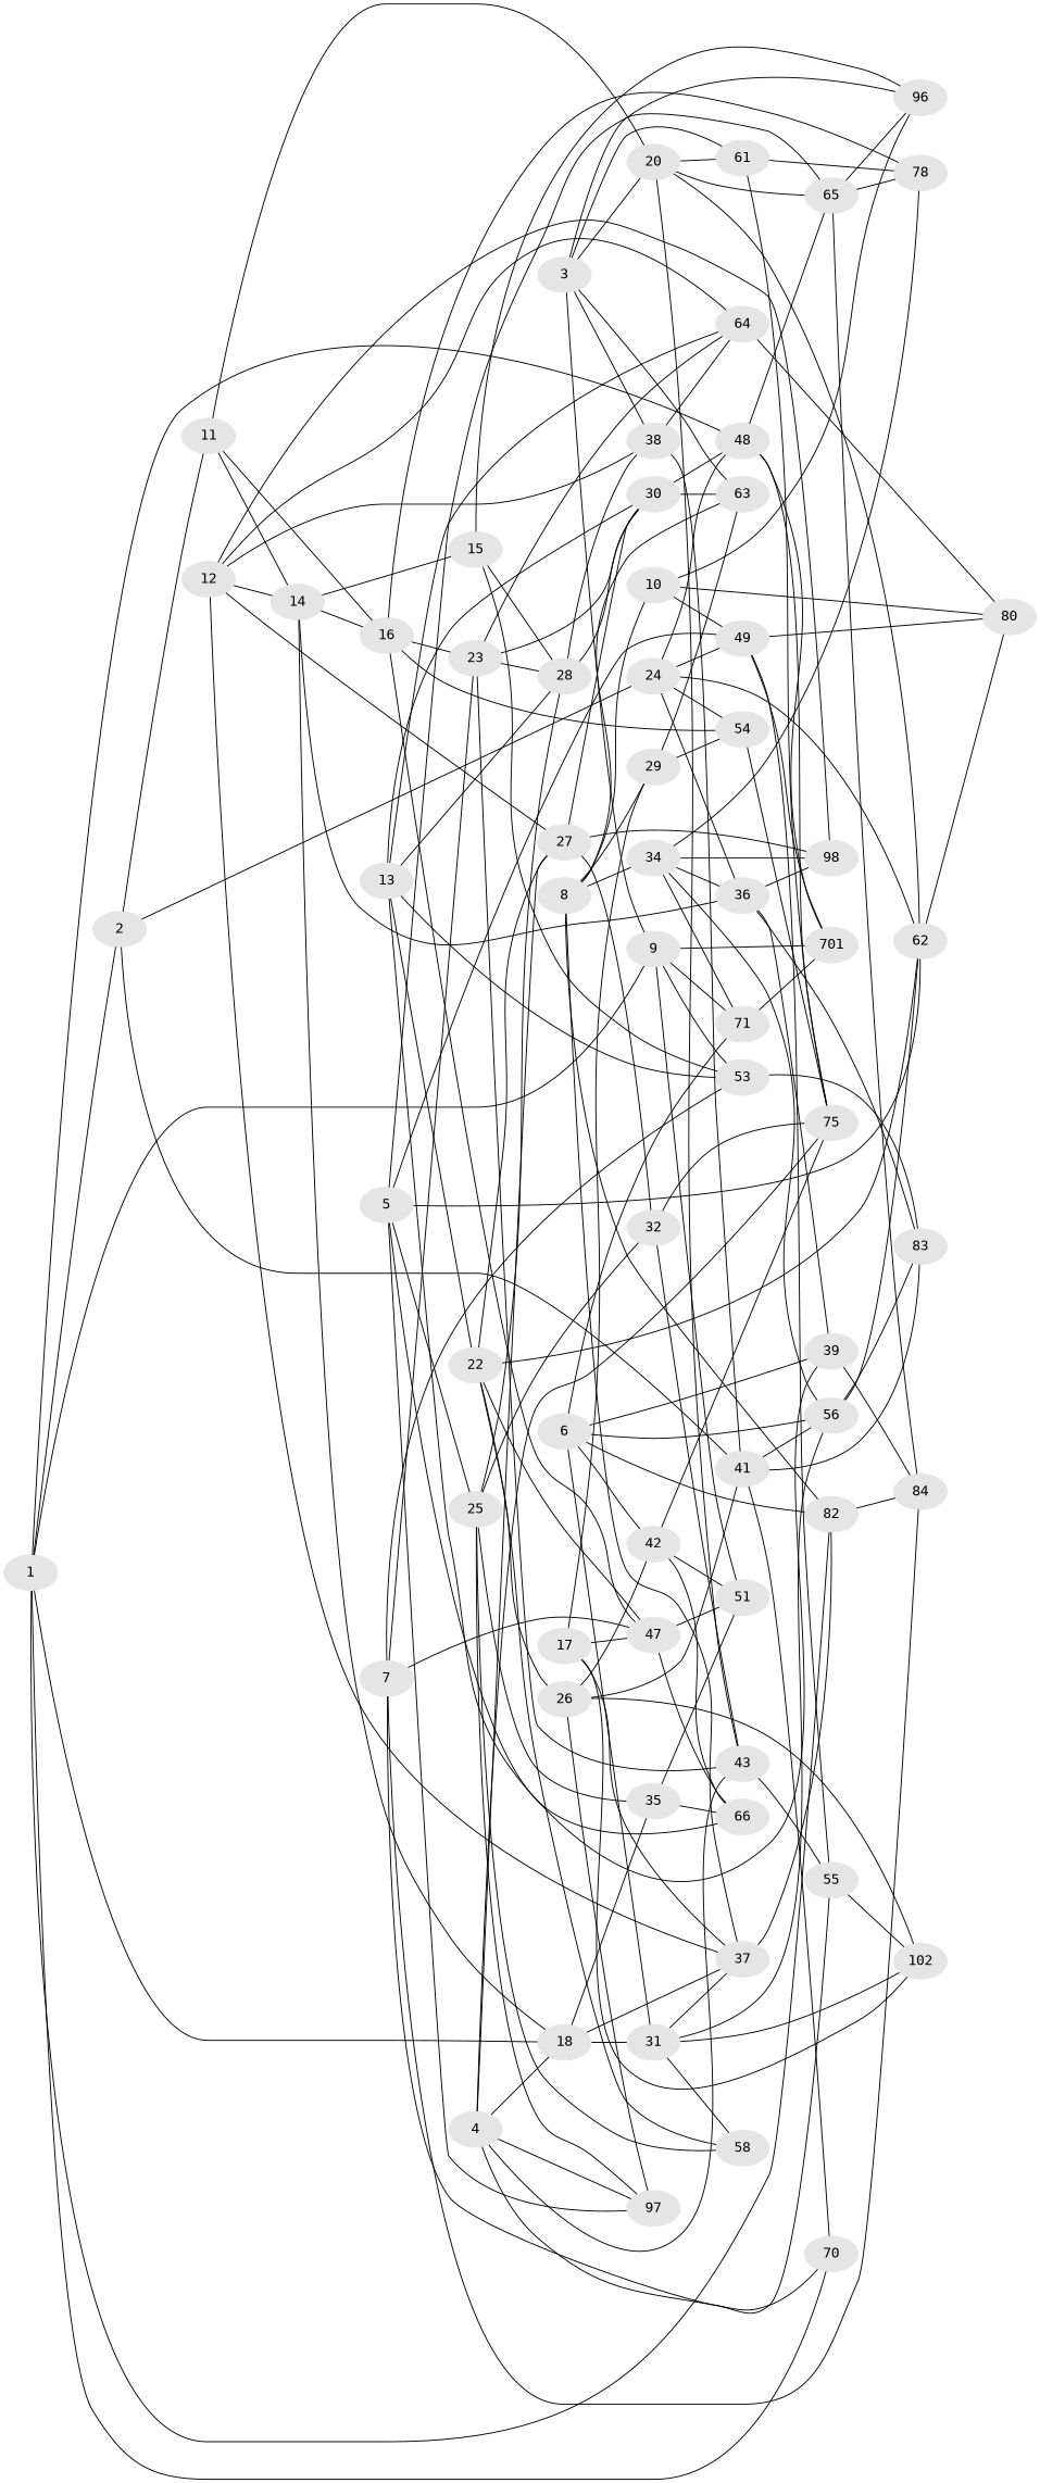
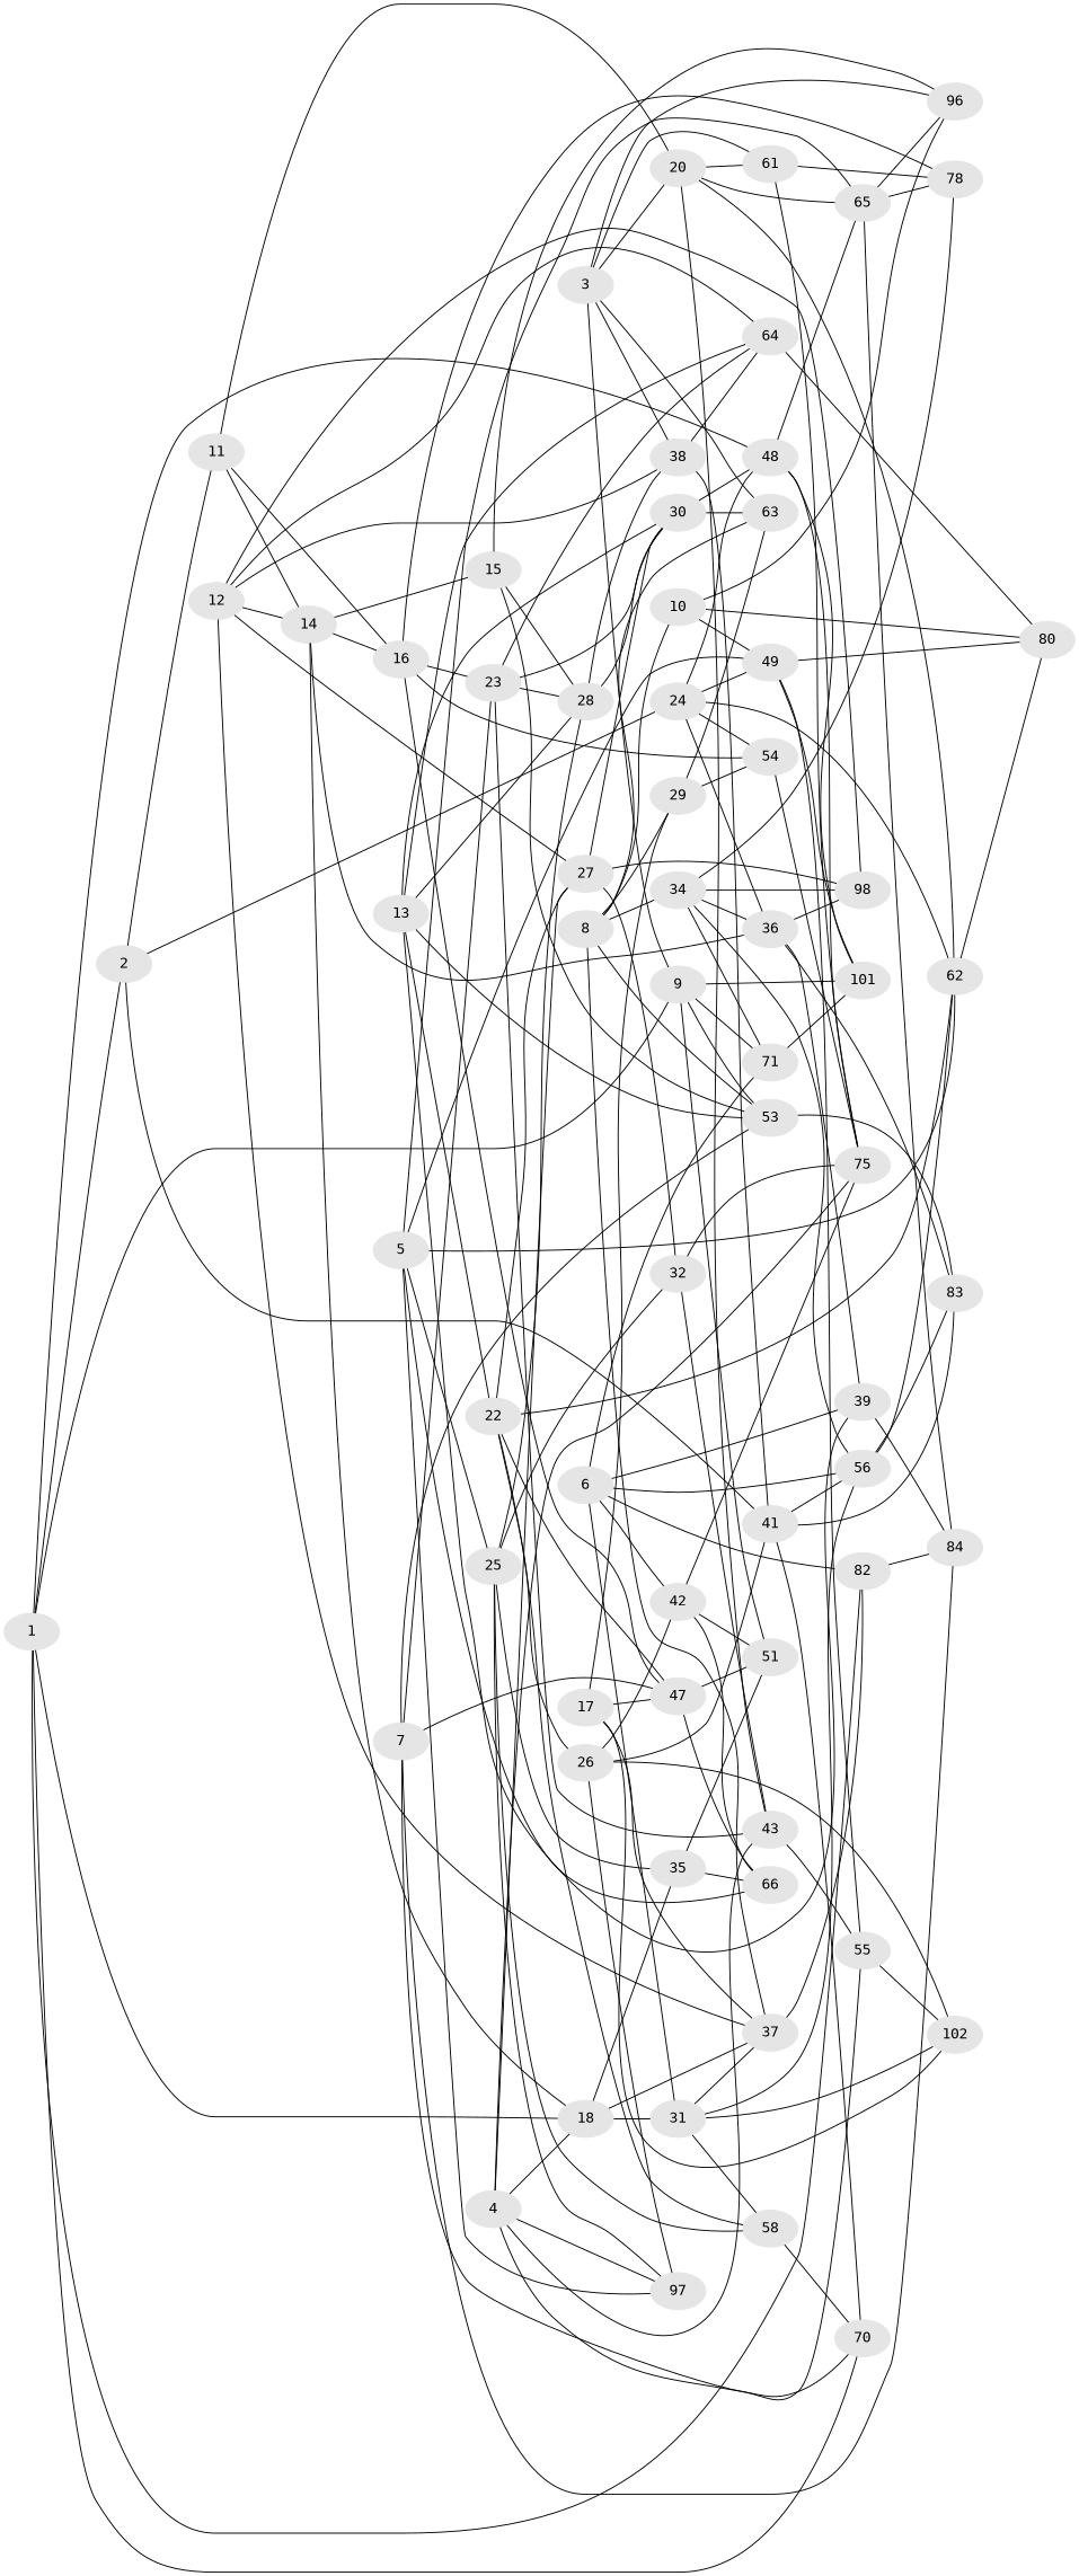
  graph {
    fontname="DejaVu Sans Mono"
    rankdir=LR
    node [color=gray90 fontname="DejaVu Sans Mono" style=filled]
    edge [fontname="DejaVu Sans Mono"]
    1 [super="+33"]
    2
    9 [super="+52"]
    18 [super="+91"]
    48 [super="+86"]
    70
    82
    11
    24 [super="+103"]
    41 [super="+50"]
    71
    53 [super="+100"]
    51
-   101 [label=701]
+   101
    31 [super="+99"]
    37 [super="+40"]
    35
    75 [super="+93"]
    n19 [label=65 super="+89"]
    84
    20 [super="+81"]
    14 [super="+74"]
    16 [super="+19"]
    49 [super="+60"]
    62 [super="+87"]
    36 [super="+72"]
    54
    56 [super="+79"]
    83
    3 [super="+95"]
    61
    63
    96
    38
    43 [super="+85"]
    78
    64 [super="+94"]
    80
    4 [super="+57"]
    27 [super="+45"]
    97
    98
    30 [super="+76"]
    32
    55 [super="+77"]
    5 [super="+92"]
    25 [super="+90"]
    66
    28 [super="+59"]
    58
    6 [super="+21"]
    39
    42 [super="+105"]
    102
    7 [super="+44"]
    23 [super="+46"]
    47 [super="+67"]
    8 [super="+65"]
    10
    29
    34 [super="+88"]
    15
    12 [super="+106"]
    13 [super="+69"]
    22 [super="+104"]
    26 [super="+73"]
    17
    1 -- 2
    1 -- 9
    1 -- 18
    1 -- 48
    1 -- 70
    1 -- 82
    2 -- 11
    2 -- 24
    2 -- 41
    9 -- 71
    9 -- 53
    9 -- 51
    9 -- 101
    18 -- 31
    18 -- 37
    18 -- 35
    48 -- 101
    48 -- 75
    48 -- n19
    82 -- 84
    11 -- 20
    11 -- 14
    11 -- 16
    24 -- 48
    24 -- 49
    24 -- 62
    24 -- 36
    24 -- 54
    41 -- 70
    41 -- 56
    41 -- 83
    71 -- 101
    53 -- 83
    31 -- 37
    31 -- 56
    31 -- 58
    31 -- 102
    37 -- 82
    35 -- 51
    35 -- 66
    n19 -- 84
    n19 -- 96
    n19 -- 78
    20 -- n19
    20 -- 62
    20 -- 61
    20 -- 43
    14 -- 18
    14 -- 16
    14 -- 36
    14 -- 15
    16 -- 54
    16 -- 78
    16 -- 23
    16 -- 47
    49 -- 101
    49 -- 80
    49 -- 55
    62 -- 80
    36 -- 83
    36 -- 98
    36 -- 39
    54 -- 75
    56 -- 62
    56 -- 83
    3 -- 9
    3 -- 20
    3 -- 61
    3 -- 63
    3 -- 96
    3 -- 38
    61 -- 75
    61 -- 78
    38 -- 41
    38 -- 64
    43 -- 55 [weight=2]
    64 -- 80
    4 -- 18
    4 -- 70
    4 -- 75
    4 -- 43
    4 -- 27
    4 -- 97
    27 -- 98
    27 -- 30
    27 -- 32
    30 -- 48
    30 -- 63
    32 -- 75
    32 -- 43
    55 -- 102
    5 -- n19
    5 -- 49
    5 -- 62
    5 -- 97
    5 -- 25
    5 -- 66
    25 -- 35
    25 -- 97
    25 -- 32
    25 -- 28
    25 -- 58
    28 -- 38
    28 -- 30
+   58 -- 70
    6 -- 82
    6 -- 71
    6 -- 31
    6 -- 56
    6 -- 39
    6 -- 42
    39 -- 84
    42 -- 51
    42 -- 75
    42 -- 66
    7 -- 53
    7 -- 84
    7 -- 55 [weight=2]
    7 -- 23
    7 -- 47
    23 -- 43
    23 -- 64
    23 -- 30
    23 -- 28
    47 -- 51
    47 -- 66
-   8 -- 82
+   8 -- 53
    8 -- 37
    8 -- 63
    8 -- 10
    8 -- 29
    8 -- 34
    10 -- 49
    10 -- 96
    10 -- 80
    29 -- 54
    29 -- 63
    34 -- 71
    34 -- 36
    34 -- 56
    34 -- 78
    34 -- 98
    15 -- 53
    15 -- 96
    15 -- 28
    12 -- 37
    12 -- 14
    12 -- 38
    12 -- 64
    12 -- 27
    12 -- 98
    13 -- 53
    13 -- 64
    13 -- 30
    13 -- 28
    13 -- 39
    13 -- 22
    22 -- 62
    22 -- 27
    22 -- 58
    22 -- 47
    22 -- 26
    26 -- 41
    26 -- 97
    26 -- 42 [weight=2]
    26 -- 102
    17 -- 37
    17 -- 102
    17 -- 47
    17 -- 29
  }
